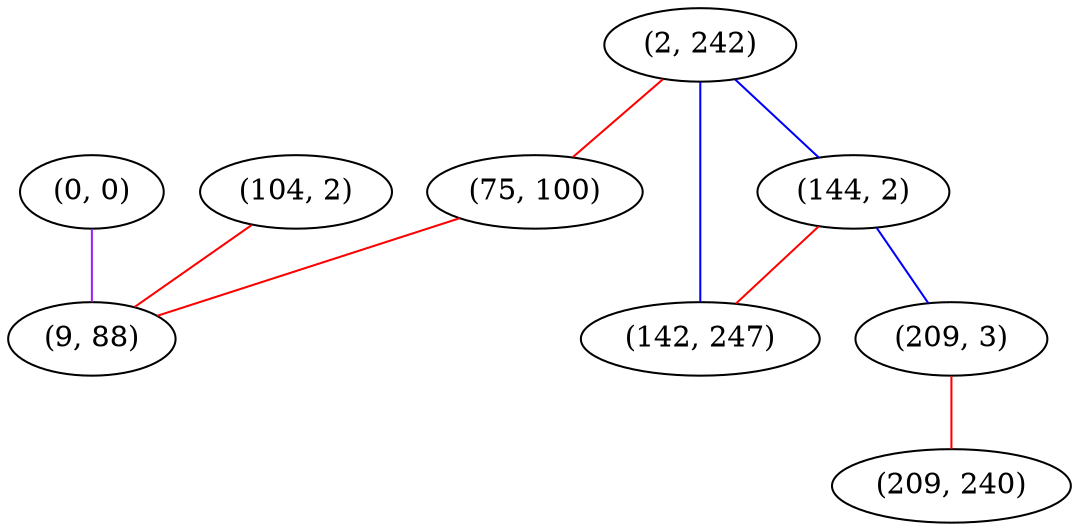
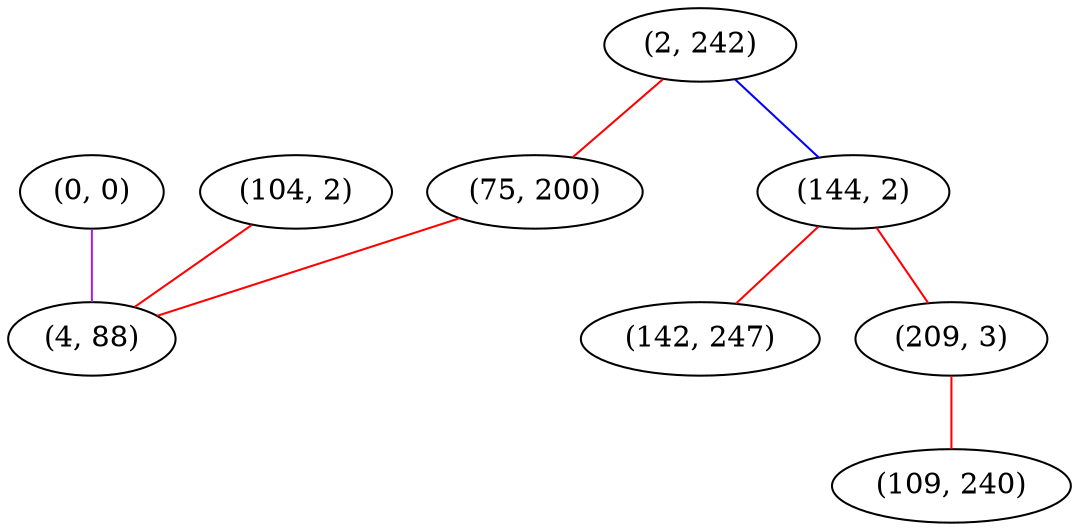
  graph {
    edge [color=red weight=1]
    "(0, 0)"
-   "(9, 88)"
+   "(9, 88)" [label="(4, 88)"]
    "(104, 2)"
    "(144, 2)"
    "(142, 247)"
    "(209, 3)"
    "(2, 242)"
-   "(75, 200)" [label="(75, 100)"]
-   "(209, 240)"
+   "(75, 200)"
+   "(209, 240)" [label="(109, 240)"]
    "(0, 0)" -- "(9, 88)" [color=purple weight=4]
    "(104, 2)" -- "(9, 88)"
    "(144, 2)" -- "(142, 247)"
-   "(144, 2)" -- "(209, 3)" [color=blue weight=3]
+   "(144, 2)" -- "(209, 3)" [weight=3]
    "(209, 3)" -- "(209, 240)"
    "(2, 242)" -- "(144, 2)" [color=blue weight=3]
-   "(2, 242)" -- "(142, 247)" [color=blue weight=3]
    "(2, 242)" -- "(75, 200)"
    "(75, 200)" -- "(9, 88)"
  }
